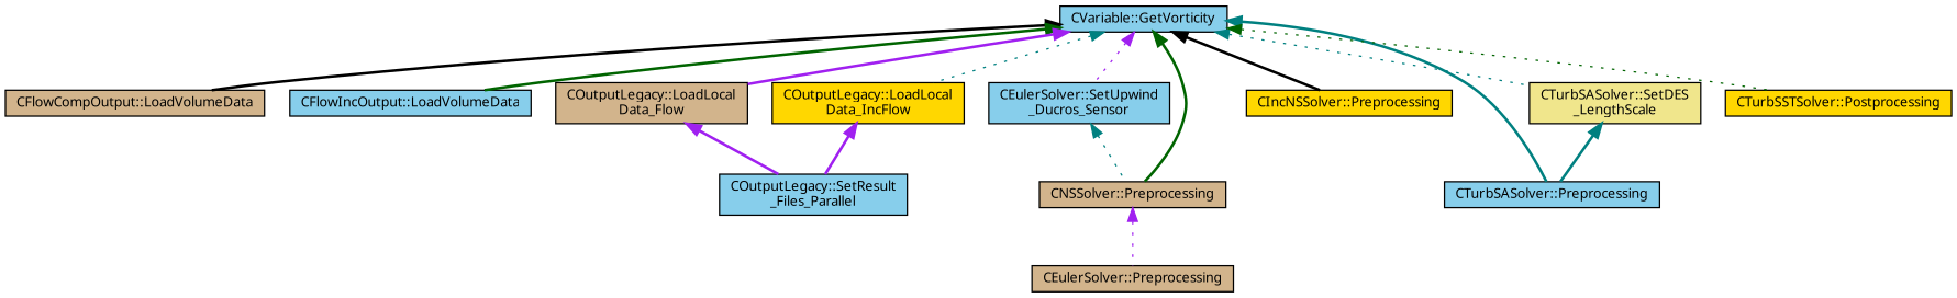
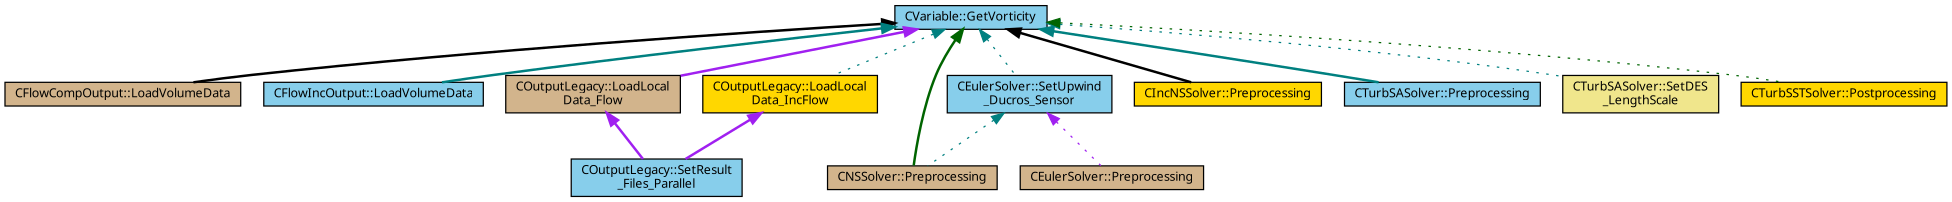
  digraph {
    fontname="Noto Sans"
    rankdir=TB
    node [color=black fillcolor=skyblue fontname="Noto Sans" fontsize=10 shape=record style=filled]
    edge [color=teal dir=back fontname="Noto Sans" fontsize=10 labelfontname=Helvetica labelfontsize=10 style=bold]
    n1 [fontcolor=black height=0.2 label="CVariable::GetVorticity" width=0.4]
    n2 [fillcolor=tan height=0.2 label="CFlowCompOutput::LoadVolumeData" width=0.4]
    n3 [height=0.2 label="CFlowIncOutput::LoadVolumeData" width=0.4]
    n4 [fillcolor=tan height=0.2 label="COutputLegacy::LoadLocal\lData_Flow" width=0.4]
    n5 [fillcolor=gold height=0.2 label="COutputLegacy::LoadLocal\lData_IncFlow" width=0.4]
    n6 [height=0.2 label="CEulerSolver::SetUpwind\l_Ducros_Sensor" width=0.4]
    n7 [fillcolor=tan height=0.2 label="CNSSolver::Preprocessing" width=0.4]
    n8 [fillcolor=gold height=0.2 label="CIncNSSolver::Preprocessing" width=0.4]
    n9 [height=0.2 label="CTurbSASolver::Preprocessing" width=0.4]
    n10 [fillcolor=khaki height=0.2 label="CTurbSASolver::SetDES\l_LengthScale" width=0.4]
    n11 [fillcolor=gold height=0.2 label="CTurbSSTSolver::Postprocessing" width=0.4]
    n12 [height=0.2 label="COutputLegacy::SetResult\l_Files_Parallel" width=0.4]
    n13 [fillcolor=tan height=0.2 label="CEulerSolver::Preprocessing" width=0.4]
    n1 -> n2 [color=black]
-   n1 -> n3 [color=darkgreen]
+   n1 -> n3
    n1 -> n4 [color=purple]
    n1 -> n5 [style=dotted]
-   n1 -> n6 [color=purple style=dotted]
+   n1 -> n6 [style=dotted]
    n1 -> n7 [color=darkgreen]
    n1 -> n8 [color=black]
    n1 -> n9
    n1 -> n10 [style=dotted]
    n1 -> n11 [color=darkgreen style=dotted]
    n4 -> n12 [color=purple]
    n5 -> n12 [color=purple]
    n6 -> n7 [style=dotted]
-   n7 -> n13 [color=purple style=dotted]
-   n10 -> n9
+   n6 -> n13 [color=purple style=dotted]
  }
